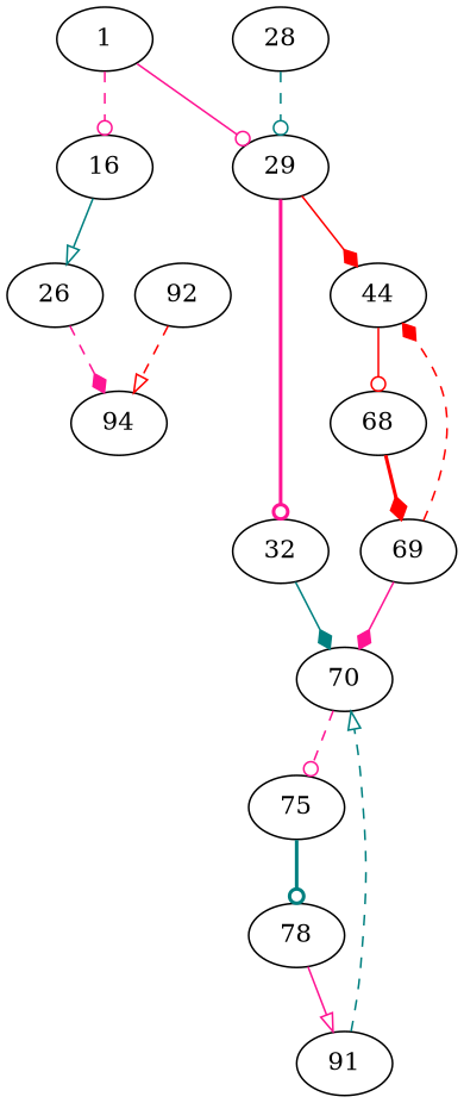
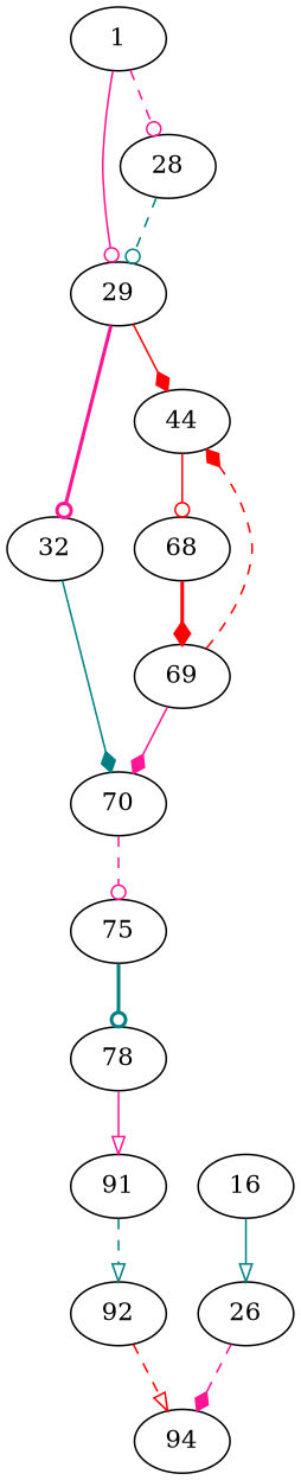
  strict digraph {
    edge [arrowhead=odot color=deeppink style=dashed]
    1 [entry=true]
    16
    29
    26
    32
    44
    94
    28
    70
    68
    75
    69
    78
    92
    91
-   1 -> 16 [cond=true]
+   1 -> 28 [cond=true]
    1 -> 29 [cond=false style=solid]
    16 -> 26 [arrowhead=onormal color=teal cond=true style=solid]
    29 -> 32 [cond=true style=bold]
    29 -> 44 [arrowhead=diamond color=red cond=false style=solid]
    26 -> 94 [arrowhead=diamond]
    32 -> 70 [arrowhead=diamond color=teal style=solid]
    44 -> 68 [color=red cond=true style=solid]
    28 -> 29 [color=teal]
    70 -> 75 [cond=true]
    68 -> 69 [arrowhead=diamond color=red style=bold]
    75 -> 78 [color=teal cond=true style=bold]
    69 -> 44 [arrowhead=diamond color=red cond=false]
    69 -> 70 [arrowhead=diamond style=solid]
    78 -> 91 [arrowhead=onormal style=solid]
    92 -> 94 [arrowhead=onormal color=red]
-   91 -> 70 [arrowhead=onormal color=teal]
+   91 -> 92 [arrowhead=onormal color=teal]
  }
